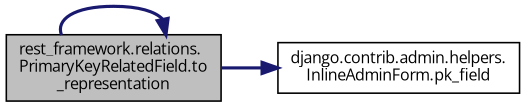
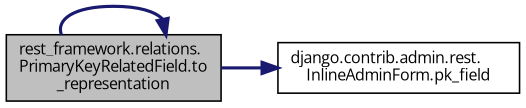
  digraph {
    rankdir=LR
    fontname="Open Sans"
    node [color=black fontname="Open Sans" fontsize=10 shape=record style=filled]
    edge [color=midnightblue fontname="Open Sans" fontsize=10 labelfontname=Helvetica labelfontsize=10 style=bold]
    n1 [fillcolor=grey75 fontcolor=black height=0.2 label="rest_framework.relations.\lPrimaryKeyRelatedField.to\l_representation" width=0.4]
-   n2 [fillcolor=white height=0.2 label="django.contrib.admin.helpers.\lInlineAdminForm.pk_field" width=0.4]
+   n2 [fillcolor=white height=0.2 label="django.contrib.admin.rest.\lInlineAdminForm.pk_field" width=0.4]
    n1 -> n1
    n1 -> n2
  }
